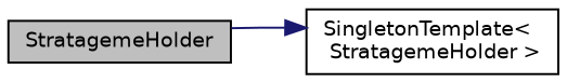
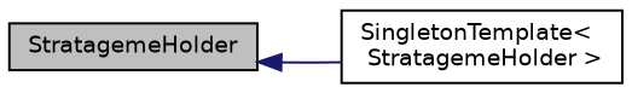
  digraph {
    rankdir=LR
    node [color=black fontname=Helvetica fontsize=10 shape=record style=filled]
    n1 [fillcolor=grey75 fontcolor=black height=0.2 label=StratagemeHolder width=0.4]
    n2 [fillcolor=white height=0.2 label="SingletonTemplate\<\l StratagemeHolder \>" width=0.4]
-   n2 -> n1 [color=midnightblue dir=back fontname=Helvetica fontsize=10 labelfontname=Helvetica labelfontsize=10 style=solid]
+   n1 -> n2 [color=midnightblue dir=back fontname=Helvetica fontsize=10 labelfontname=Helvetica labelfontsize=10 style=solid]
  }
